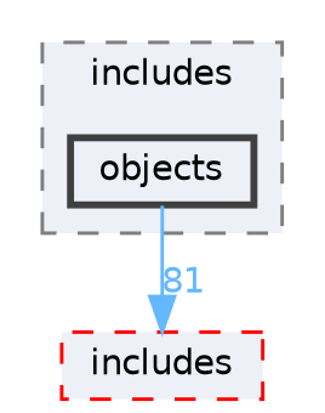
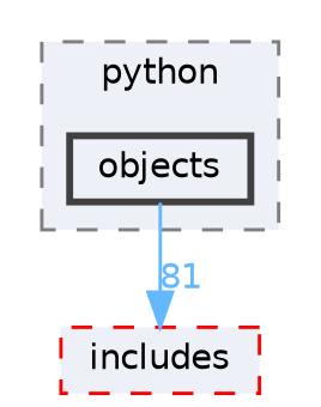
  digraph {
    compound=true
    node [fillcolor="#edf0f7" fontname=Helvetica fontsize=10 shape=box]
    n1 [color=grey25 height=0.2 label=objects style="filled,bold" width=0.4]
    n2 [color=red height=0.2 label=includes style="filled,dashed" width=0.4]
    subgraph cluster_1 {
      bgcolor="#edf0f7"
      fontname=Helvetica
      fontsize=10
-     label=includes
+     label=python
      pencolor=grey50
      style="filled,dashed"
      n1
    }
    n1 -> n2 [color=steelblue1 fontcolor=steelblue1 fontname=Helvetica fontsize=10 headlabel=81 labeldistance=1.5 labelfontname=Helvetica labelfontsize=10]
  }
